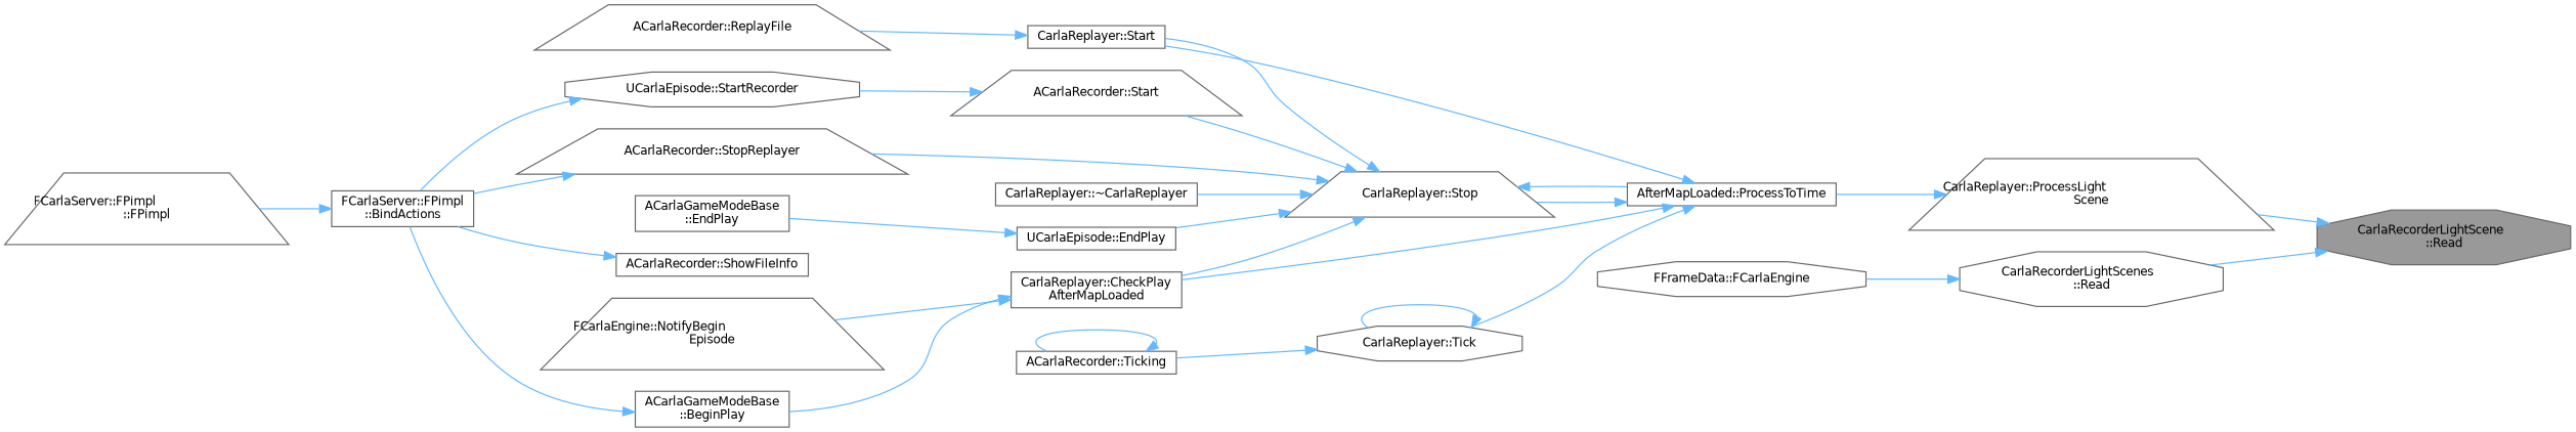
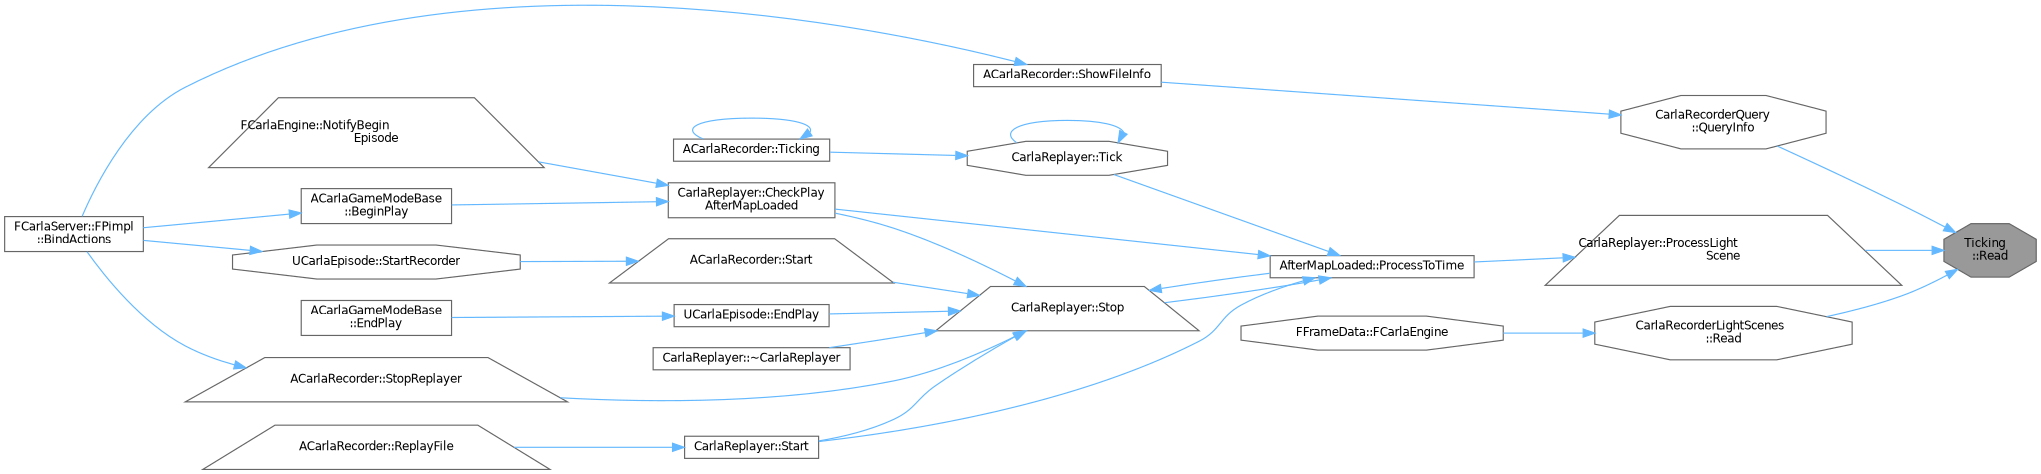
  digraph {
    rankdir=RL
    node [color=grey40 fillcolor=white fontname=Helvetica fontsize=10 shape=box style=filled]
    edge [color=steelblue1 dir=back fontname=Helvetica fontsize=10 labelfontname=Helvetica labelfontsize=10 style=solid]
-   n1 [color=gray40 fillcolor=grey60 fontcolor=black height=0.2 label="CarlaRecorderLightScene\l::Read" shape=octagon width=0.4]
+   n1 [color=gray40 fillcolor=grey60 fontcolor=black height=0.2 label="Ticking\l::Read" shape=octagon width=0.4]
    n2 [height=0.2 label="CarlaReplayer::ProcessLight\lScene" shape=trapezium width=0.4]
+   n3 [height=0.2 label="CarlaRecorderQuery\l::QueryInfo" shape=octagon width=0.4]
    n4 [height=0.2 label="CarlaRecorderLightScenes\l::Read" shape=octagon width=0.4]
    n5 [height=0.2 label="AfterMapLoaded::ProcessToTime" width=0.4]
    n6 [height=0.2 label="ACarlaRecorder::ShowFileInfo" width=0.4]
    n7 [height=0.2 label="FFrameData::FCarlaEngine" shape=octagon width=0.4]
    n8 [height=0.2 label="CarlaReplayer::CheckPlay\lAfterMapLoaded" width=0.4]
    n9 [height=0.2 label="CarlaReplayer::Start" width=0.4]
    n10 [height=0.2 label="CarlaReplayer::Stop" shape=trapezium width=0.4]
    n11 [height=0.2 label="CarlaReplayer::Tick" shape=octagon width=0.4]
    n12 [height=0.2 label="ACarlaGameModeBase\l::BeginPlay" width=0.4]
    n13 [height=0.2 label="FCarlaEngine::NotifyBegin\lEpisode" shape=trapezium width=0.4]
    n14 [height=0.2 label="ACarlaRecorder::ReplayFile" shape=trapezium width=0.4]
    n15 [height=0.2 label="UCarlaEpisode::EndPlay" width=0.4]
    n16 [height=0.2 label="ACarlaRecorder::Start" shape=trapezium width=0.4]
    n17 [height=0.2 label="ACarlaRecorder::StopReplayer" shape=trapezium width=0.4]
    n18 [height=0.2 label="CarlaReplayer::~CarlaReplayer" width=0.4]
    n19 [height=0.2 label="ACarlaRecorder::Ticking" width=0.4]
    n20 [height=0.2 label="FCarlaServer::FPimpl\l::BindActions" width=0.4]
-   n21 [height=0.2 label="FCarlaServer::FPimpl\l::FPimpl" shape=trapezium width=0.4]
    n22 [height=0.2 label="ACarlaGameModeBase\l::EndPlay" width=0.4]
    n23 [height=0.2 label="UCarlaEpisode::StartRecorder" shape=octagon width=0.4]
    n1 -> n2
+   n1 -> n3
    n1 -> n4
    n2 -> n5
+   n3 -> n6
    n4 -> n7
    n5 -> n8
    n5 -> n9
    n5 -> n10
    n5 -> n11
    n6 -> n20
    n8 -> n12
    n8 -> n13
    n9 -> n14
    n10 -> n5
    n10 -> n8
    n10 -> n9
    n10 -> n15
    n10 -> n16
    n10 -> n17
    n10 -> n18
    n11 -> n11
    n11 -> n19
    n12 -> n20
    n15 -> n22
    n16 -> n23
    n17 -> n20
    n19 -> n19
-   n20 -> n21
    n23 -> n20
  }
